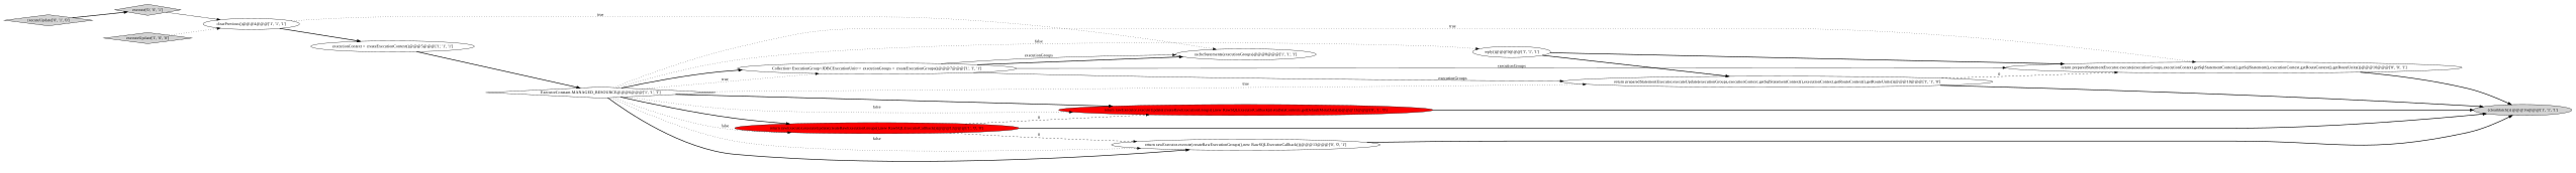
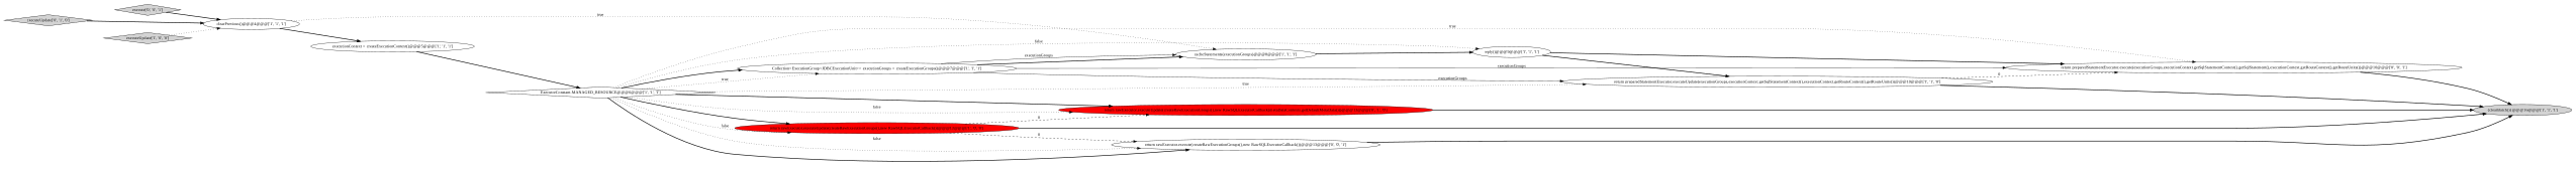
  digraph {
    fontname="Liberation Serif"
    rankdir=LR
    node [fillcolor=white fontname="Liberation Serif" shape=ellipse style=filled]
    edge [fontname="Liberation Serif" style=bold]
    n1 [label="return preparedStatementExecutor.executeUpdate(executionGroups,executionContext.getSqlStatementContext(),executionContext.getRouteContext().getRouteUnits())@@@10@@@['1', '1', '0']"]
    n2 [label="return preparedStatementExecutor.execute(executionGroups,executionContext.getSqlStatementContext().getSqlStatement(),executionContext.getRouteContext().getRouteUnits())@@@10@@@['0', '0', '1']"]
    n3 [fillcolor=lightgray label="{clearBatch()}@@@16@@@['1', '1', '1']"]
    n4 [fillcolor=lightgray label="execute['0', '0', '1']" shape=diamond]
    n5 [label="clearPrevious()@@@4@@@['1', '1', '1']"]
    n6 [label="executionContext = createExecutionContext()@@@5@@@['1', '1', '1']"]
    n7 [label="cacheStatements(executionGroups)@@@8@@@['1', '1', '1']"]
    n8 [fillcolor=red label="return rawExecutor.executeUpdate(createRawExecutionGroups(),new RawSQLExecutorCallback())@@@13@@@['1', '0', '0']"]
    n9 [label="return rawExecutor.execute(createRawExecutionGroups(),new RawSQLExecutorCallback())@@@13@@@['0', '0', '1']"]
    n10 [fillcolor=red label="return rawExecutor.executeUpdate(createRawExecutionGroups(),new RawSQLExecutorCallback(metaDataContexts.getDefaultMetaData()))@@@13@@@['0', '1', '0']"]
    n11 [label="reply()@@@9@@@['1', '1', '1']"]
    n12 [fillcolor=lightgray label="executeUpdate['0', '1', '0']" shape=diamond]
    n13 [label="ExecutorConstant.MANAGED_RESOURCE@@@6@@@['1', '1', '1']" shape=diamond]
    n14 [label="Collection<ExecutionGroup<JDBCExecutionUnit>> executionGroups = createExecutionGroups()@@@7@@@['1', '1', '1']"]
    n15 [fillcolor=lightgray label="executeUpdate['1', '0', '0']" shape=diamond]
    n1 -> n2 [label=0 style=dashed]
    n1 -> n3
    n2 -> n3
-   n4 -> n5 [style=solid]
+   n4 -> n5
    n5 -> n6
    n5 -> n7 [label=true style=dotted]
    n6 -> n13
+   n7 -> n11
    n8 -> n3
    n8 -> n9 [label=0 style=dashed]
    n8 -> n10 [label=0 style=dashed]
    n9 -> n3
    n10 -> n3
    n11 -> n1
    n11 -> n2
-   n12 -> n4
+   n12 -> n5
    n13 -> n1 [label=true style=dotted]
    n13 -> n2 [label=true style=dotted]
    n13 -> n8 [label=false style=dotted]
    n13 -> n8
    n13 -> n9
    n13 -> n9 [label=false style=dotted]
    n13 -> n10
    n13 -> n10 [label=false style=dotted]
    n13 -> n11 [label=false style=dotted]
    n13 -> n14
    n13 -> n14 [label=true style=dotted]
    n14 -> n1 [label=executionGroups style=solid]
    n14 -> n2 [label=executionGroups style=solid]
    n14 -> n7
    n14 -> n7 [label=executionGroups style=solid]
    n15 -> n5 [style=dotted]
  }
